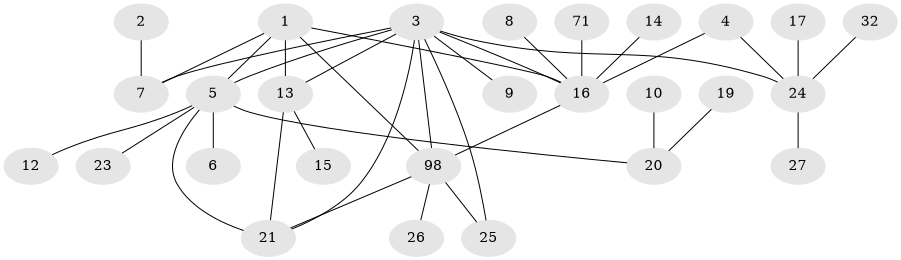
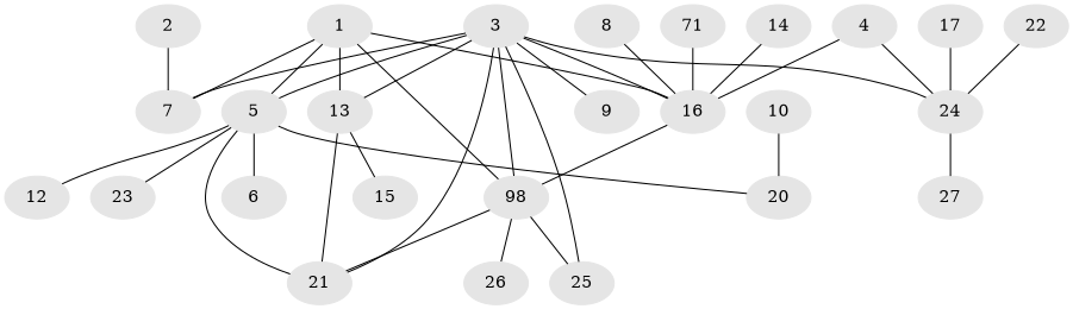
  graph {
    fontname="DejaVu Serif"
    node [color=gray90 fontname="DejaVu Serif" style=filled]
    edge [fontname="DejaVu Serif" weight=1.0]
    1
    5
    7
    13
    n5 [label=98]
    16
    21
    6
    12
    20
    23
    15
    25
    26
    2
    3
    9
    24
    27
    4
    8
    10
    n23 [label=71]
    14
    17
-   19
-   22 [label=32]
+   22
    1 -- 5
    1 -- 7
    1 -- 13
    1 -- n5
    1 -- 16
    5 -- 21
    5 -- 6
    5 -- 12
    5 -- 20
    5 -- 23
    13 -- 21 [weight=2.0]
    13 -- 15
    n5 -- 21
    n5 -- 25
    n5 -- 26
    16 -- n5
    2 -- 7
    3 -- 5
    3 -- 7
    3 -- 13
    3 -- n5 [weight=2.0]
    3 -- 16
    3 -- 21
    3 -- 25
    3 -- 9
    3 -- 24
    24 -- 27
    4 -- 16
    4 -- 24
    8 -- 16
    10 -- 20
    n23 -- 16
    14 -- 16
    17 -- 24
-   19 -- 20
    22 -- 24
  }
